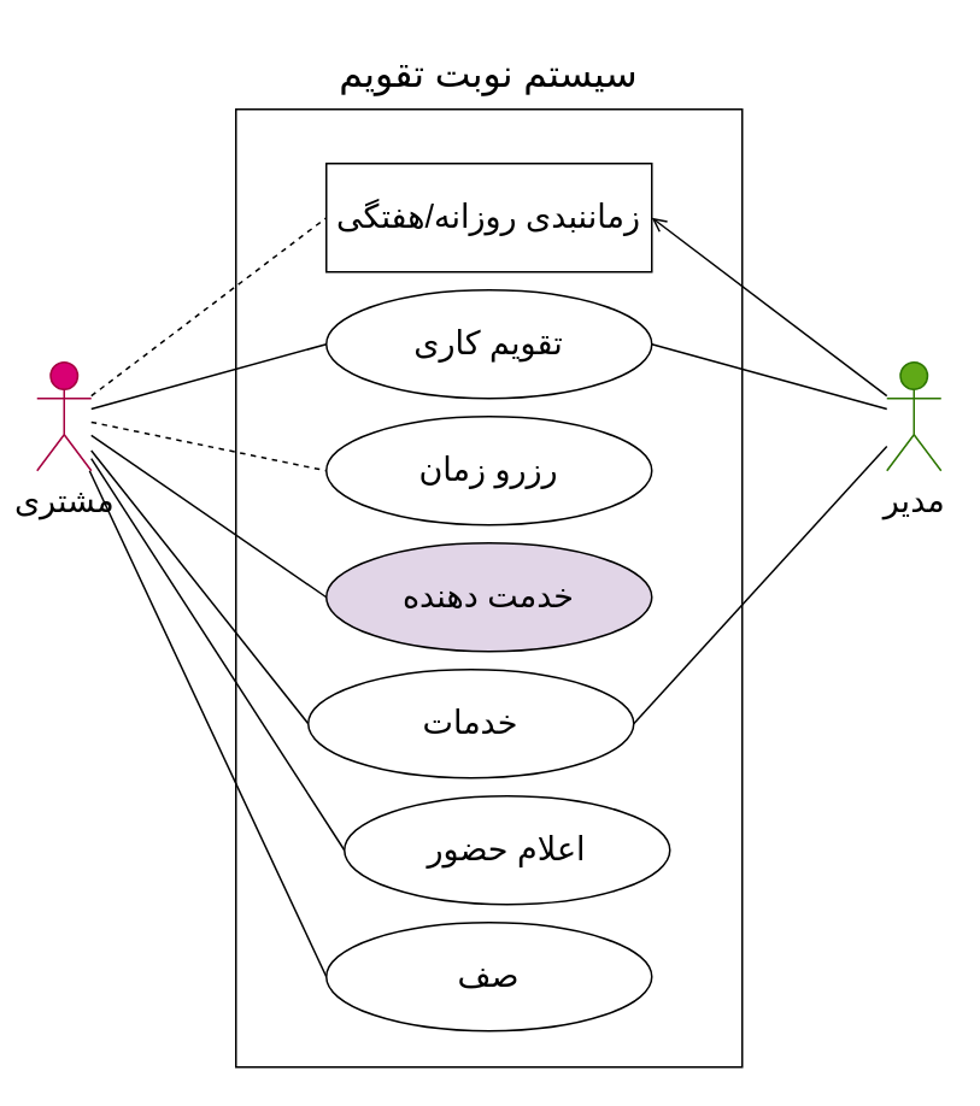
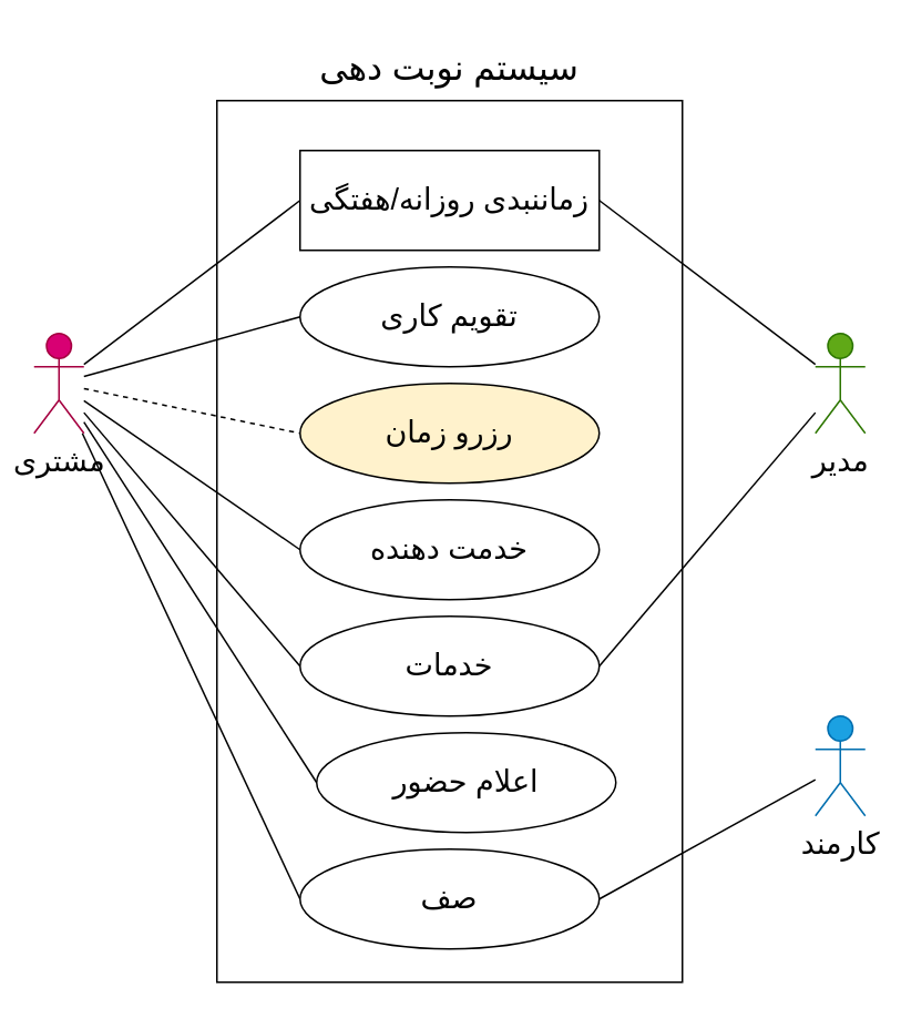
  <mxCell id="0" />
  <mxCell id="1" parent="0" />
  <mxCell id="2" value="" style="rounded=0;whiteSpace=wrap;html=1;" parent="1" vertex="1"><mxGeometry x="130" y="60" width="280" height="530" as="geometry" /></mxCell>
- <mxCell id="3" style="rounded=0;orthogonalLoop=1;jettySize=auto;html=1;entryX=1;entryY=0.5;entryDx=0;entryDy=0;endArrow=open;endFill=0;" parent="1" source="6" target="15" edge="1"><mxGeometry relative="1" as="geometry" /></mxCell>
- <mxCell id="4" style="edgeStyle=none;rounded=0;orthogonalLoop=1;jettySize=auto;html=1;entryX=1;entryY=0.5;entryDx=0;entryDy=0;endArrow=none;endFill=0;" parent="1" source="6" target="16" edge="1"><mxGeometry relative="1" as="geometry" /></mxCell>
+ <mxCell id="3" style="rounded=0;orthogonalLoop=1;jettySize=auto;html=1;entryX=1;entryY=0.5;entryDx=0;entryDy=0;endArrow=none;endFill=0;" parent="1" source="6" target="15" edge="1"><mxGeometry relative="1" as="geometry" /></mxCell>
  <mxCell id="5" style="edgeStyle=none;rounded=0;orthogonalLoop=1;jettySize=auto;html=1;entryX=1;entryY=0.5;entryDx=0;entryDy=0;endArrow=none;endFill=0;" edge="1" parent="1" source="6" target="22"><mxGeometry relative="1" as="geometry" /></mxCell>
  <mxCell id="6" value="&lt;font color=&quot;#000000&quot; style=&quot;font-size: 18px&quot;&gt;مدیر&lt;/font&gt;" style="shape=umlActor;verticalLabelPosition=bottom;verticalAlign=top;html=1;outlineConnect=0;fillColor=#60a917;strokeColor=#2D7600;fontColor=#ffffff;" parent="1" vertex="1"><mxGeometry x="490" y="200" width="30" height="60" as="geometry" /></mxCell>
  <mxCell id="7" style="edgeStyle=none;rounded=0;orthogonalLoop=1;jettySize=auto;html=1;entryX=0;entryY=0.5;entryDx=0;entryDy=0;endArrow=none;endFill=0;" parent="1" source="14" target="18" edge="1"><mxGeometry relative="1" as="geometry" /></mxCell>
  <mxCell id="8" style="edgeStyle=none;rounded=0;orthogonalLoop=1;jettySize=auto;html=1;entryX=0;entryY=0.5;entryDx=0;entryDy=0;endArrow=none;endFill=0;dashed=1;" parent="1" source="14" target="17" edge="1"><mxGeometry relative="1" as="geometry" /></mxCell>
- <mxCell id="9" style="edgeStyle=none;rounded=0;orthogonalLoop=1;jettySize=auto;html=1;entryX=0;entryY=0.5;entryDx=0;entryDy=0;endArrow=none;endFill=0;dashed=1;" parent="1" source="14" target="15" edge="1"><mxGeometry relative="1" as="geometry" /></mxCell>
+ <mxCell id="9" style="edgeStyle=none;rounded=0;orthogonalLoop=1;jettySize=auto;html=1;entryX=0;entryY=0.5;entryDx=0;entryDy=0;endArrow=none;endFill=0;" parent="1" source="14" target="15" edge="1"><mxGeometry relative="1" as="geometry" /></mxCell>
  <mxCell id="10" style="edgeStyle=none;rounded=0;orthogonalLoop=1;jettySize=auto;html=1;entryX=0;entryY=0.5;entryDx=0;entryDy=0;endArrow=none;endFill=0;" parent="1" source="14" target="16" edge="1"><mxGeometry relative="1" as="geometry" /></mxCell>
  <mxCell id="11" style="edgeStyle=none;rounded=0;orthogonalLoop=1;jettySize=auto;html=1;entryX=0;entryY=0.5;entryDx=0;entryDy=0;endArrow=none;endFill=0;" parent="1" source="14" target="19" edge="1"><mxGeometry relative="1" as="geometry" /></mxCell>
  <mxCell id="12" style="edgeStyle=none;rounded=0;orthogonalLoop=1;jettySize=auto;html=1;entryX=0;entryY=0.5;entryDx=0;entryDy=0;endArrow=none;endFill=0;" edge="1" parent="1" source="14" target="21"><mxGeometry relative="1" as="geometry" /></mxCell>
  <mxCell id="13" style="edgeStyle=none;rounded=0;orthogonalLoop=1;jettySize=auto;html=1;entryX=0;entryY=0.5;entryDx=0;entryDy=0;endArrow=none;endFill=0;" edge="1" parent="1" source="14" target="22"><mxGeometry relative="1" as="geometry" /></mxCell>
  <mxCell id="14" value="&lt;font style=&quot;font-size: 18px&quot; color=&quot;#000000&quot;&gt;مشتری&lt;/font&gt;" style="shape=umlActor;verticalLabelPosition=bottom;verticalAlign=top;html=1;outlineConnect=0;fillColor=#d80073;strokeColor=#A50040;fontColor=#ffffff;" parent="1" vertex="1"><mxGeometry x="20" y="200" width="30" height="60" as="geometry" /></mxCell>
  <mxCell id="15" value="&lt;font style=&quot;font-size: 18px&quot;&gt;زماننبدی روزانه/هفتگی&lt;/font&gt;" style="whiteSpace=wrap;html=1;rounded=0;" parent="1" vertex="1"><mxGeometry x="180" y="90" width="180" height="60" as="geometry" /></mxCell>
  <mxCell id="16" value="&lt;font style=&quot;font-size: 18px&quot;&gt;تقویم کاری&lt;/font&gt;" style="ellipse;whiteSpace=wrap;html=1;" parent="1" vertex="1"><mxGeometry x="180" y="160" width="180" height="60" as="geometry" /></mxCell>
- <mxCell id="17" value="&lt;font style=&quot;font-size: 18px&quot;&gt;رزرو زمان&lt;/font&gt;" style="ellipse;whiteSpace=wrap;html=1;" parent="1" vertex="1"><mxGeometry x="180" y="230" width="180" height="60" as="geometry" /></mxCell>
+ <mxCell id="17" value="&lt;font style=&quot;font-size: 18px&quot;&gt;رزرو زمان&lt;/font&gt;" style="ellipse;whiteSpace=wrap;html=1;fillColor=#fff2cc;" parent="1" vertex="1"><mxGeometry x="180" y="230" width="180" height="60" as="geometry" /></mxCell>
  <mxCell id="18" value="&lt;font style=&quot;font-size: 18px&quot;&gt;اعلام حضور&lt;/font&gt;" style="ellipse;whiteSpace=wrap;html=1;" parent="1" vertex="1"><mxGeometry x="190" y="440" width="180" height="60" as="geometry" /></mxCell>
  <mxCell id="19" value="&lt;font style=&quot;font-size: 18px&quot;&gt;صف&lt;/font&gt;" style="ellipse;whiteSpace=wrap;html=1;" parent="1" vertex="1"><mxGeometry x="180" y="510" width="180" height="60" as="geometry" /></mxCell>
- <mxCell id="20" value="سیستم نوبت تقویم" style="text;html=1;strokeColor=none;fillColor=none;align=center;verticalAlign=middle;whiteSpace=wrap;rounded=0;fontSize=21;" parent="1" vertex="1"><mxGeometry x="140" y="20" width="260" height="40" as="geometry" /></mxCell>
- <mxCell id="21" value="&lt;span style=&quot;font-size: 18px&quot;&gt;خدمت دهنده&lt;/span&gt;" style="ellipse;whiteSpace=wrap;html=1;fillColor=#e1d5e7;" vertex="1" parent="1"><mxGeometry x="180" y="300" width="180" height="60" as="geometry" /></mxCell>
- <mxCell id="22" value="&lt;font style=&quot;font-size: 18px&quot;&gt;خدمات&lt;/font&gt;" style="ellipse;whiteSpace=wrap;html=1;" vertex="1" parent="1"><mxGeometry x="170" y="370" width="180" height="60" as="geometry" /></mxCell>
+ <mxCell id="20" value="سیستم نوبت دهی" style="text;html=1;strokeColor=none;fillColor=none;align=center;verticalAlign=middle;whiteSpace=wrap;rounded=0;fontSize=21;" parent="1" vertex="1"><mxGeometry x="140" y="20" width="260" height="40" as="geometry" /></mxCell>
+ <mxCell id="21" value="&lt;span style=&quot;font-size: 18px&quot;&gt;خدمت دهنده&lt;/span&gt;" style="ellipse;whiteSpace=wrap;html=1;" vertex="1" parent="1"><mxGeometry x="180" y="300" width="180" height="60" as="geometry" /></mxCell>
+ <mxCell id="22" value="&lt;font style=&quot;font-size: 18px&quot;&gt;خدمات&lt;/font&gt;" style="ellipse;whiteSpace=wrap;html=1;" vertex="1" parent="1"><mxGeometry x="180" y="370" width="180" height="60" as="geometry" /></mxCell>
+ <mxCell id="23" style="edgeStyle=none;rounded=0;orthogonalLoop=1;jettySize=auto;html=1;entryX=1;entryY=0.5;entryDx=0;entryDy=0;endArrow=none;endFill=0;" edge="1" parent="1" source="24" target="19"><mxGeometry relative="1" as="geometry" /></mxCell>
+ <mxCell id="24" value="&lt;font style=&quot;font-size: 18px&quot; color=&quot;#000000&quot;&gt;کارمند&lt;/font&gt;" style="shape=umlActor;verticalLabelPosition=bottom;verticalAlign=top;html=1;outlineConnect=0;fillColor=#1ba1e2;strokeColor=#006EAF;fontColor=#ffffff;" vertex="1" parent="1"><mxGeometry x="490" y="430" width="30" height="60" as="geometry" /></mxCell>
